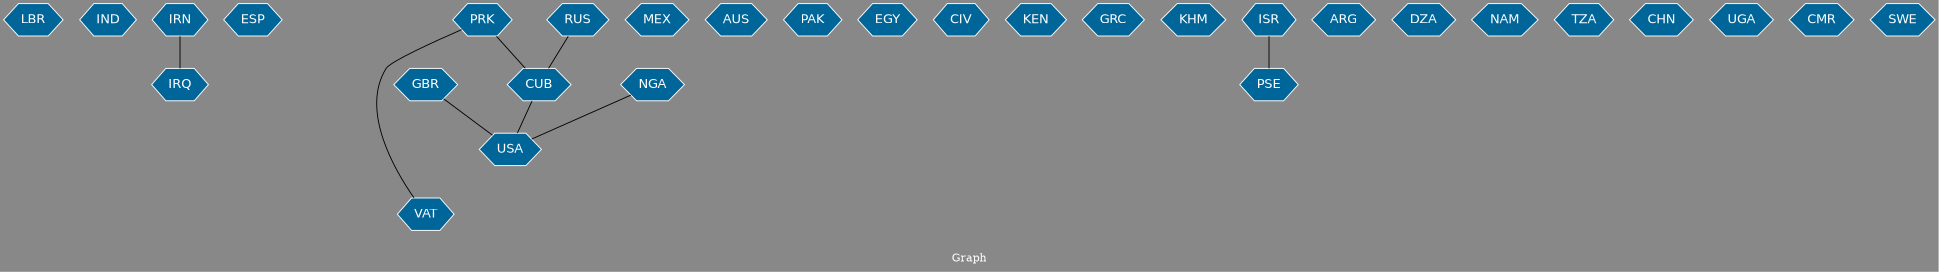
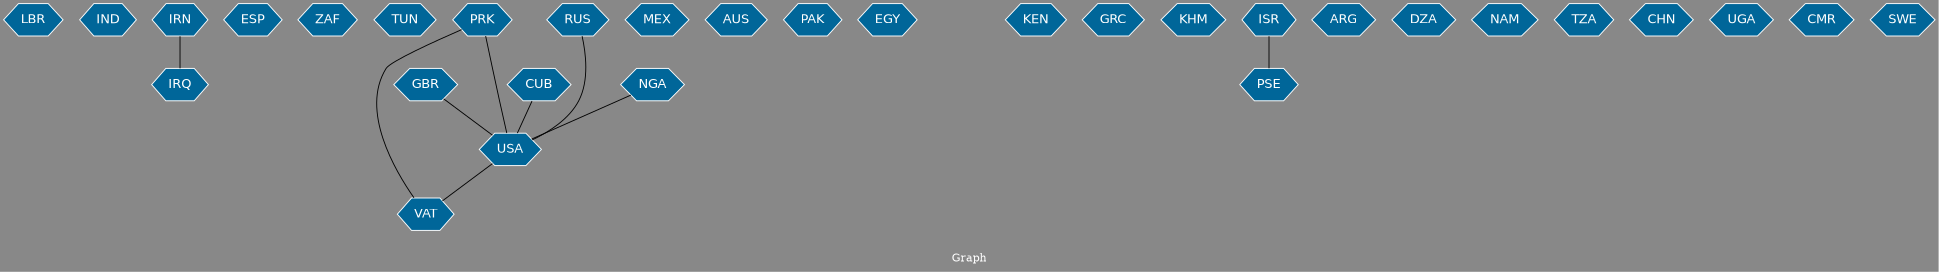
  graph {
    bgcolor="#888888"
    fontcolor=white
    fontsize=12
    label="Graph"
    node [color=white fillcolor="#006699" fontcolor=white fontname=Helvetica shape=hexagon style=filled]
    edge [arrowhead=open color=black fontcolor=white fontname=Courier fontsize=12 weight=1]
    n1 [label=LBR]
    n2 [label=IND]
    n3 [label=IRQ]
    n4 [label=IRN]
    n5 [label=ESP]
+   n6 [label=ZAF]
+   n7 [label=TUN]
    n8 [label=GBR]
    n9 [label=USA]
    n10 [label=VAT]
    n11 [label=MEX]
    n12 [label=AUS]
    n13 [label=PAK]
    n14 [label=EGY]
    n15 [label=NGA]
    n16 [label=RUS]
-   n17 [label=CIV]
    n18 [label=KEN]
    n19 [label=GRC]
    n20 [label=KHM]
    n21 [label=ISR]
    n22 [label=PSE]
    n23 [label=ARG]
    n24 [label=DZA]
    n25 [label=CUB]
    n26 [label=NAM]
    n27 [label=TZA]
    n28 [label=CHN]
    n29 [label=UGA]
    n30 [label=PRK]
    n31 [label=CMR]
    n32 [label=SWE]
    n4 -- n3
    n8 -- n9
+   n9 -- n10
    n15 -- n9
-   n16 -- n25
+   n16 -- n9
    n21 -- n22 [weight=2]
    n25 -- n9
-   n30 -- n25
+   n30 -- n9
    n30 -- n10
  }
